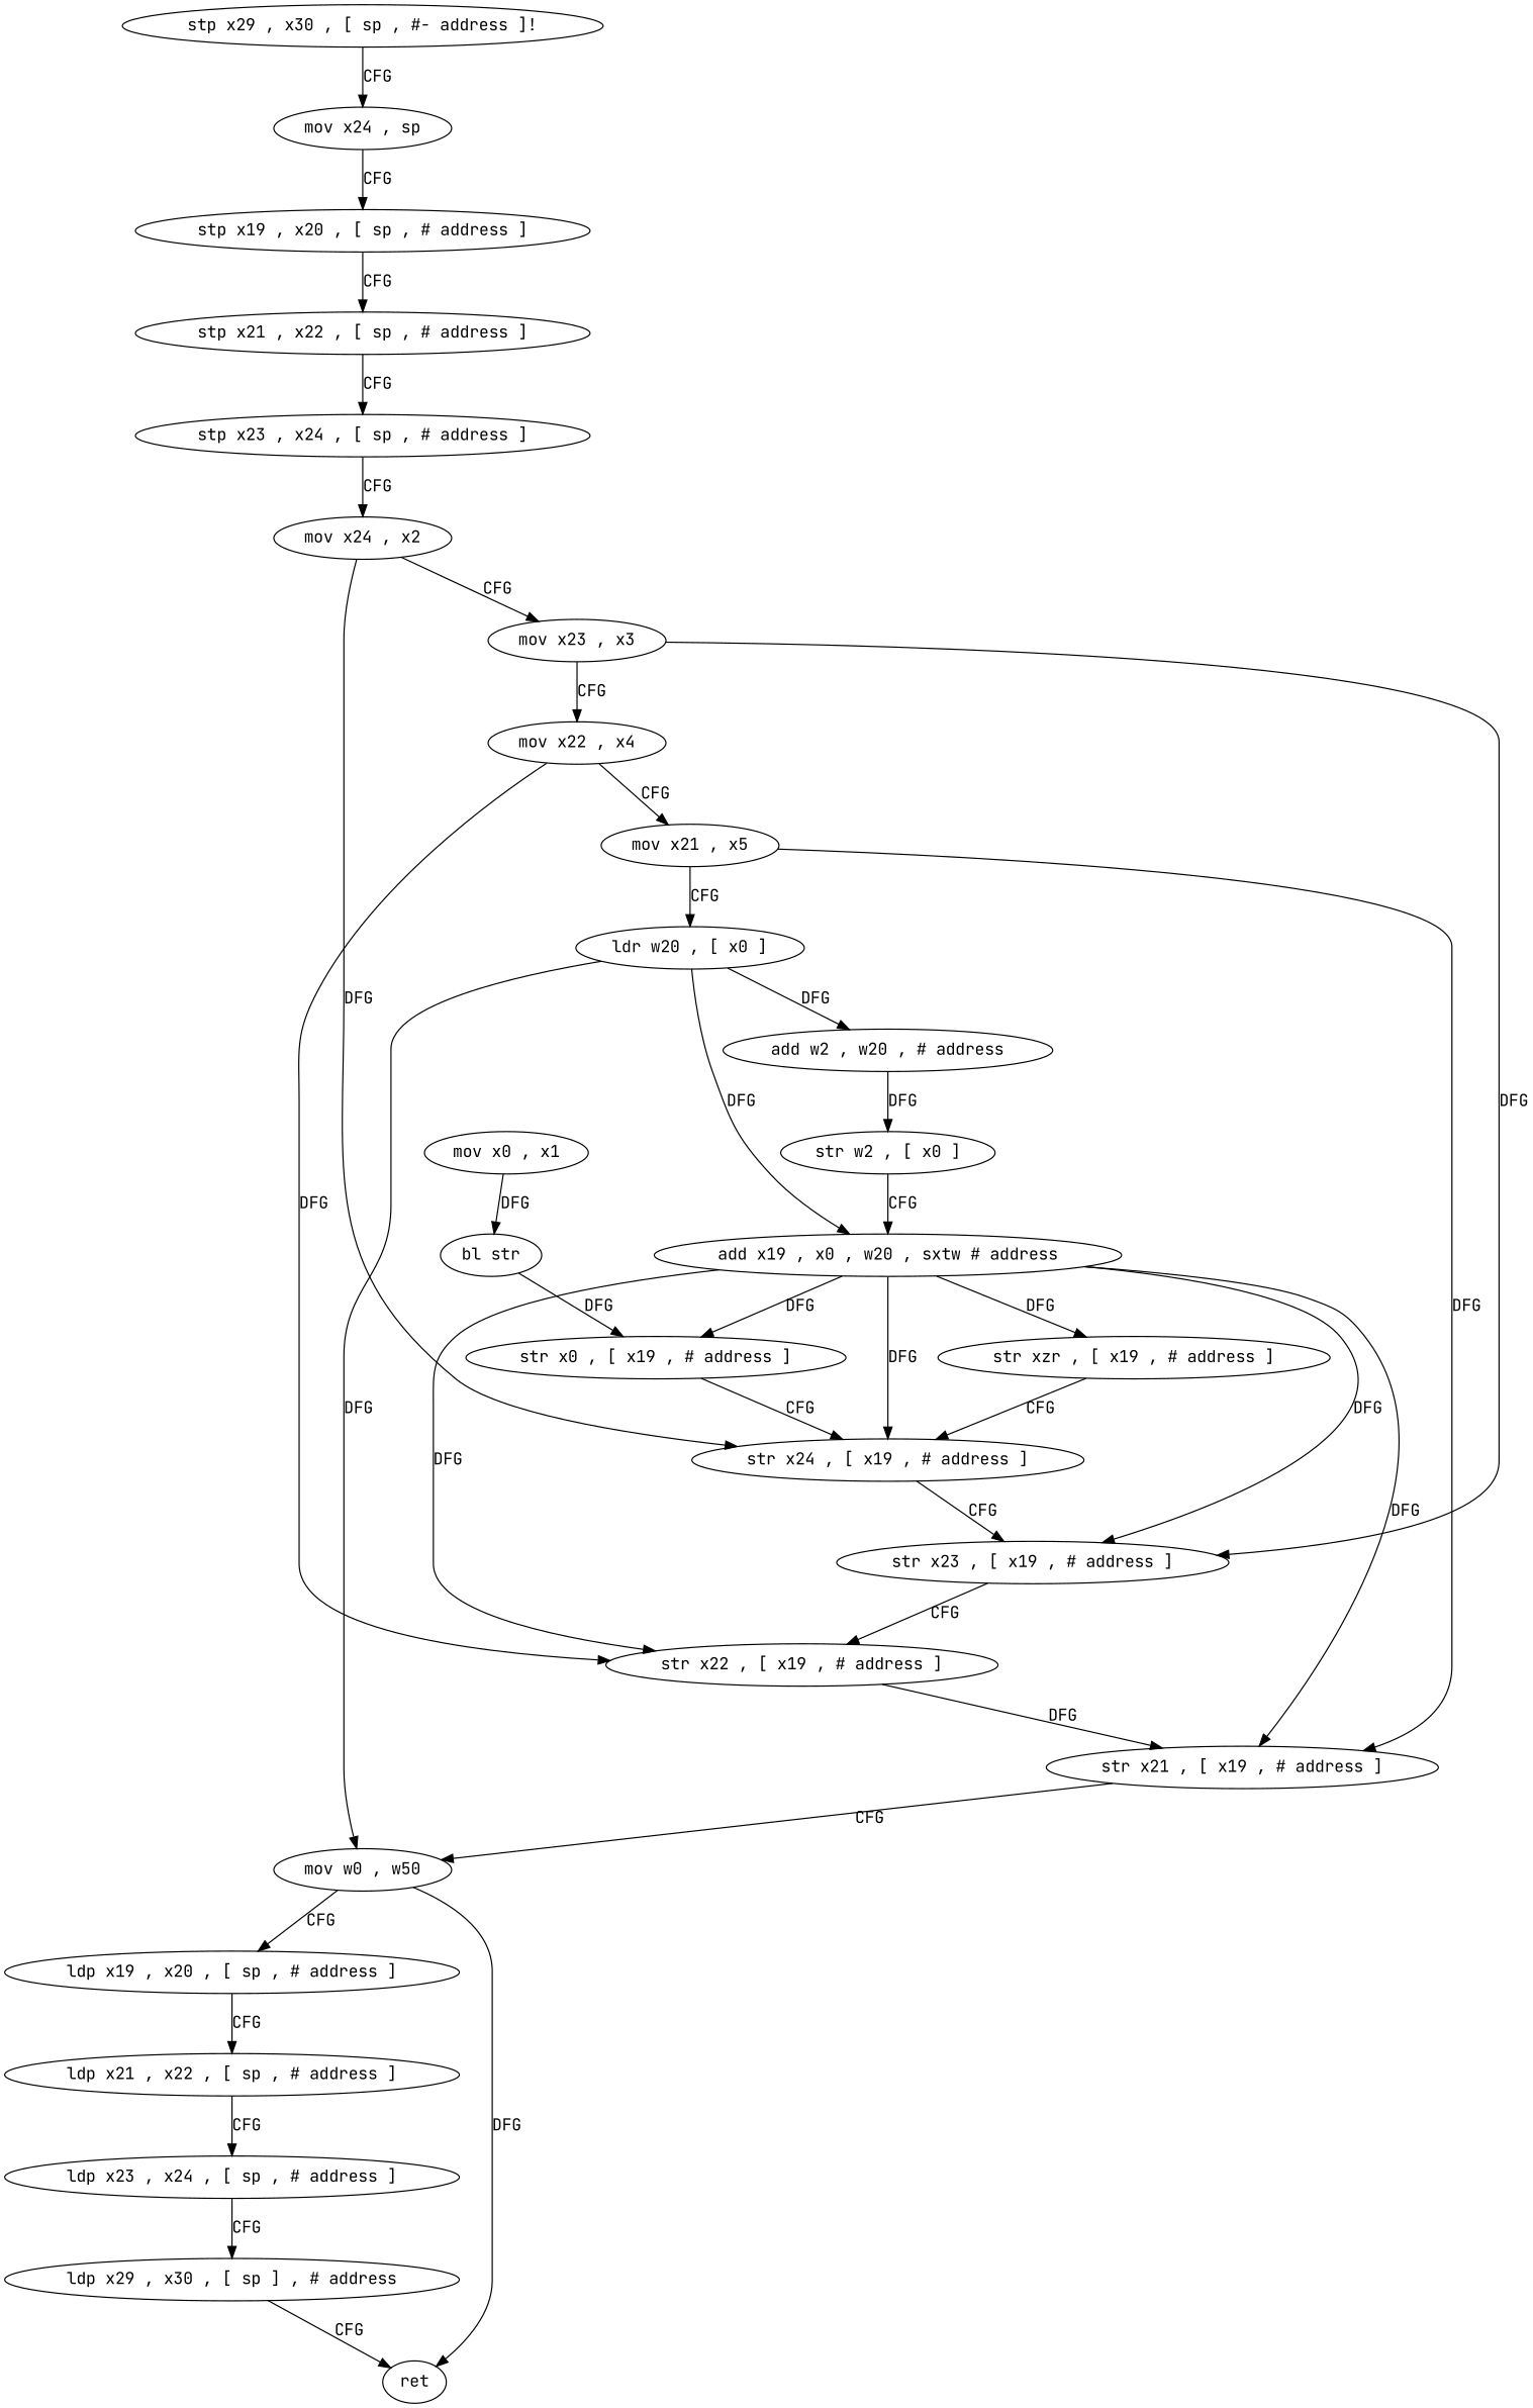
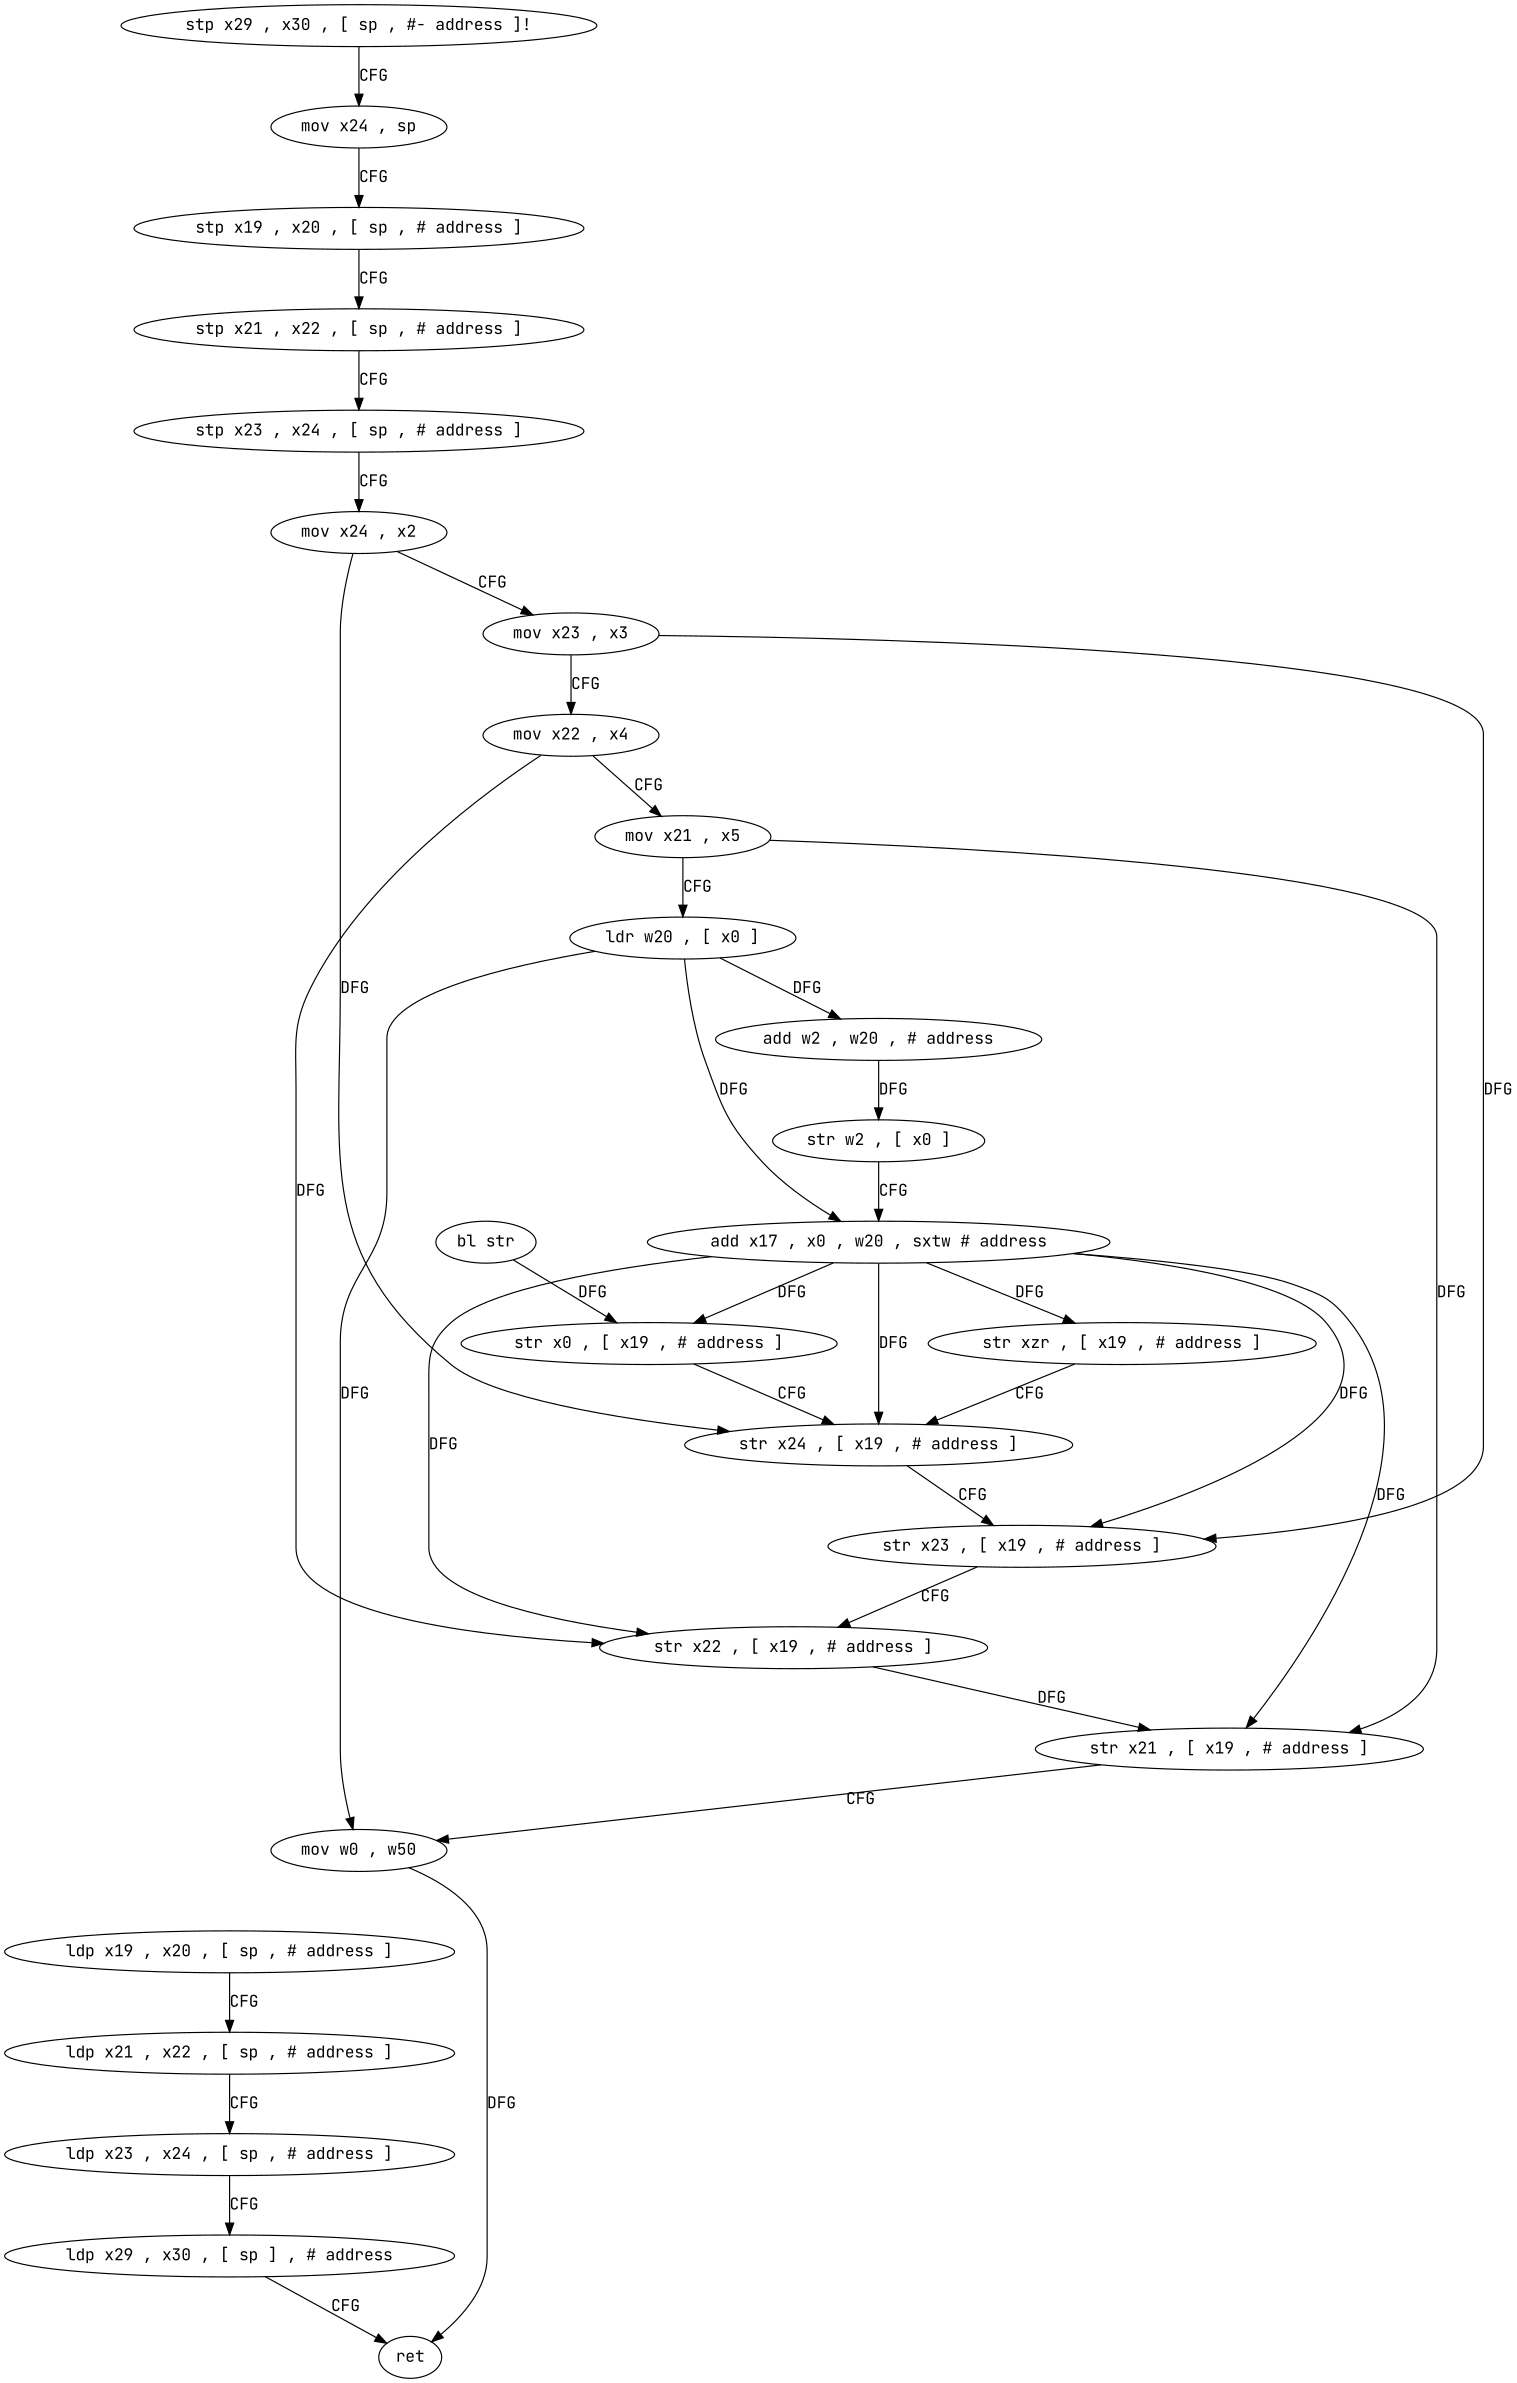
  digraph {
    fontname="JetBrains Mono"
    node [fontname="JetBrains Mono"]
    edge [fontname="JetBrains Mono"]
    n1 [label="stp x29 , x30 , [ sp , #- address ]!"]
    n2 [label="mov x24 , sp"]
    n3 [label="stp x19 , x20 , [ sp , # address ]"]
    n4 [label="stp x21 , x22 , [ sp , # address ]"]
    n5 [label="stp x23 , x24 , [ sp , # address ]"]
    n6 [label="mov x24 , x2"]
    n7 [label="mov x23 , x3"]
    n8 [label="str x24 , [ x19 , # address ]"]
    n9 [label="mov x22 , x4"]
    n10 [label="str x23 , [ x19 , # address ]"]
    n11 [label="mov x21 , x5"]
    n12 [label="str x22 , [ x19 , # address ]"]
    n13 [label="ldr w20 , [ x0 ]"]
    n14 [label="str x21 , [ x19 , # address ]"]
    n15 [label="add w2 , w20 , # address"]
-   n16 [label="add x19 , x0 , w20 , sxtw # address"]
+   n16 [label="add x17 , x0 , w20 , sxtw # address"]
    n17 [label="mov w0 , w50"]
    n18 [label="str w2 , [ x0 ]"]
    n19 [label="str xzr , [ x19 , # address ]"]
    n20 [label="str x0 , [ x19 , # address ]"]
    n21 [label="ldp x19 , x20 , [ sp , # address ]"]
    n22 [label=ret]
-   n23 [label="mov x0 , x1"]
    n24 [label="bl str"]
    n25 [label="ldp x21 , x22 , [ sp , # address ]"]
    n26 [label="ldp x23 , x24 , [ sp , # address ]"]
    n27 [label="ldp x29 , x30 , [ sp ] , # address"]
    n1 -> n2 [label=CFG]
    n2 -> n3 [label=CFG]
    n3 -> n4 [label=CFG]
    n4 -> n5 [label=CFG]
    n5 -> n6 [label=CFG]
    n6 -> n7 [label=CFG]
    n6 -> n8 [label=DFG]
    n7 -> n9 [label=CFG]
    n7 -> n10 [label=DFG]
    n8 -> n10 [label=CFG]
    n9 -> n11 [label=CFG]
    n9 -> n12 [label=DFG]
    n10 -> n12 [label=CFG]
    n11 -> n13 [label=CFG]
    n11 -> n14 [label=DFG]
    n12 -> n14 [label=DFG]
    n13 -> n15 [label=DFG]
    n13 -> n16 [label=DFG]
    n13 -> n17 [label=DFG]
    n14 -> n17 [label=CFG]
    n15 -> n18 [label=DFG]
    n16 -> n8 [label=DFG]
    n16 -> n10 [label=DFG]
    n16 -> n12 [label=DFG]
    n16 -> n14 [label=DFG]
    n16 -> n19 [label=DFG]
    n16 -> n20 [label=DFG]
-   n17 -> n21 [label=CFG]
    n17 -> n22 [label=DFG]
    n18 -> n16 [label=CFG]
    n19 -> n8 [label=CFG]
    n20 -> n8 [label=CFG]
    n21 -> n25 [label=CFG]
-   n23 -> n24 [label=DFG]
    n24 -> n20 [label=DFG]
    n25 -> n26 [label=CFG]
    n26 -> n27 [label=CFG]
    n27 -> n22 [label=CFG]
  }
